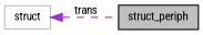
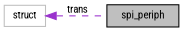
  digraph {
    rankdir=LR
    fontname="Roboto Condensed"
    node [fontname="Roboto Condensed" fontsize=10 shape=record style=filled]
-   n1 [color=black fillcolor=grey75 fontcolor=black height=0.2 label=struct_periph width=0.4]
+   n1 [color=black fillcolor=grey75 fontcolor=black height=0.2 label=spi_periph width=0.4]
    n2 [color=grey75 fillcolor=white height=0.2 label=struct width=0.4]
    n2 -> n1 [color=darkorchid3 dir=back fontname="Roboto Condensed" fontsize=10 label=" trans" labelfontname=FreeSans labelfontsize=10 style=dashed]
  }
